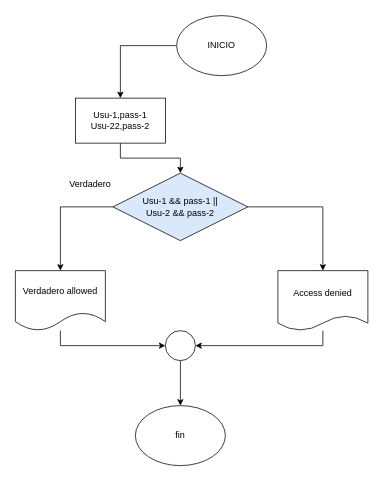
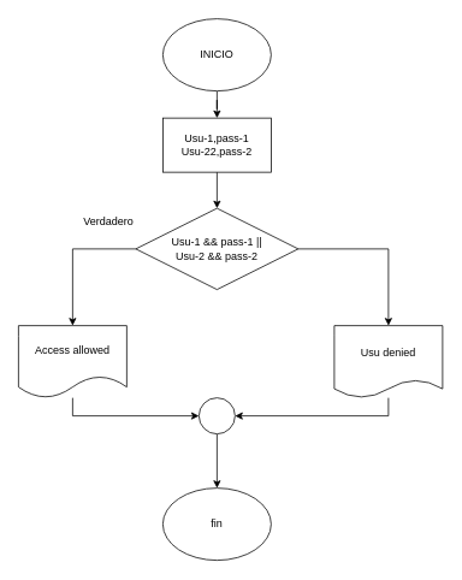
  <mxCell id="0" />
  <mxCell id="1" parent="0" />
  <mxCell id="2" value="" style="edgeStyle=orthogonalEdgeStyle;rounded=0;orthogonalLoop=1;jettySize=auto;html=1;" edge="1" parent="1" source="3" target="17"><mxGeometry relative="1" as="geometry" /></mxCell>
- <mxCell id="3" value="INICIO" style="ellipse;whiteSpace=wrap;html=1;" parent="1" vertex="1"><mxGeometry x="235" y="20" width="120" height="80" as="geometry" /></mxCell>
+ <mxCell id="3" value="INICIO" style="ellipse;whiteSpace=wrap;html=1;" parent="1" vertex="1"><mxGeometry x="180" width="120" height="80" as="geometry" y="20" /></mxCell>
  <mxCell id="4" value="fin" style="ellipse;whiteSpace=wrap;html=1;" parent="1" vertex="1"><mxGeometry x="180" y="540" width="120" height="80" as="geometry" /></mxCell>
  <mxCell id="5" style="edgeStyle=orthogonalEdgeStyle;rounded=0;orthogonalLoop=1;jettySize=auto;html=1;exitX=0;exitY=0.5;exitDx=0;exitDy=0;entryX=0.5;entryY=0;entryDx=0;entryDy=0;" parent="1" source="7" target="10" edge="1"><mxGeometry relative="1" as="geometry" /></mxCell>
  <mxCell id="6" style="edgeStyle=orthogonalEdgeStyle;rounded=0;orthogonalLoop=1;jettySize=auto;html=1;exitX=1;exitY=0.5;exitDx=0;exitDy=0;entryX=0.5;entryY=0;entryDx=0;entryDy=0;" parent="1" source="7" target="12" edge="1"><mxGeometry relative="1" as="geometry" /></mxCell>
- <mxCell id="7" value="Usu-1 &amp;amp;&amp;amp; pass-1 ||&lt;br&gt;Usu-2 &amp;amp;&amp;amp; pass-2" style="rhombus;whiteSpace=wrap;html=1;fillColor=#dae8fc;" parent="1" vertex="1"><mxGeometry x="150" y="230" width="180" height="90" as="geometry" /></mxCell>
+ <mxCell id="7" value="Usu-1 &amp;amp;&amp;amp; pass-1 ||&lt;br&gt;Usu-2 &amp;amp;&amp;amp; pass-2" style="rhombus;whiteSpace=wrap;html=1;" parent="1" vertex="1"><mxGeometry x="150" y="230" width="180" height="90" as="geometry" /></mxCell>
  <mxCell id="8" style="edgeStyle=orthogonalEdgeStyle;rounded=0;orthogonalLoop=1;jettySize=auto;html=1;exitX=0.5;exitY=1;exitDx=0;exitDy=0;" parent="1" source="7" target="7" edge="1"><mxGeometry relative="1" as="geometry" /></mxCell>
  <mxCell id="9" style="edgeStyle=orthogonalEdgeStyle;rounded=0;orthogonalLoop=1;jettySize=auto;html=1;" edge="1" parent="1" source="10" target="15"><mxGeometry relative="1" as="geometry"><Array as="points"><mxPoint x="80" y="460" /></Array></mxGeometry></mxCell>
- <mxCell id="10" value="Verdadero allowed" style="shape=document;whiteSpace=wrap;html=1;boundedLbl=1;" parent="1" vertex="1"><mxGeometry x="20" y="360" width="120" height="80" as="geometry" /></mxCell>
+ <mxCell id="10" value="Access allowed" style="shape=document;whiteSpace=wrap;html=1;boundedLbl=1;" parent="1" vertex="1"><mxGeometry x="20" y="360" width="120" height="80" as="geometry" /></mxCell>
  <mxCell id="11" style="edgeStyle=orthogonalEdgeStyle;rounded=0;orthogonalLoop=1;jettySize=auto;html=1;entryX=1;entryY=0.5;entryDx=0;entryDy=0;" edge="1" parent="1" source="12" target="15"><mxGeometry relative="1" as="geometry"><Array as="points"><mxPoint x="430" y="460" /></Array></mxGeometry></mxCell>
- <mxCell id="12" value="Access denied" style="shape=document;whiteSpace=wrap;html=1;boundedLbl=1;size=0.25;" parent="1" vertex="1"><mxGeometry x="370" y="360" width="120" height="80" as="geometry" /></mxCell>
+ <mxCell id="12" value="Usu denied" style="shape=document;whiteSpace=wrap;html=1;boundedLbl=1;size=0.25;" parent="1" vertex="1"><mxGeometry x="370" y="360" width="120" height="80" as="geometry" /></mxCell>
  <mxCell id="13" value="Verdadero" style="text;html=1;strokeColor=none;fillColor=none;align=center;verticalAlign=middle;whiteSpace=wrap;rounded=0;" parent="1" vertex="1"><mxGeometry x="90" y="230" width="60" height="30" as="geometry" /></mxCell>
  <mxCell id="14" value="" style="edgeStyle=orthogonalEdgeStyle;rounded=0;orthogonalLoop=1;jettySize=auto;html=1;" edge="1" parent="1" source="15" target="4"><mxGeometry relative="1" as="geometry" /></mxCell>
  <mxCell id="15" value="" style="ellipse;whiteSpace=wrap;html=1;aspect=fixed;" vertex="1" parent="1"><mxGeometry x="220" y="440" width="40" height="40" as="geometry" /></mxCell>
  <mxCell id="16" value="" style="edgeStyle=orthogonalEdgeStyle;rounded=0;orthogonalLoop=1;jettySize=auto;html=1;" edge="1" parent="1" source="17" target="7"><mxGeometry relative="1" as="geometry" /></mxCell>
- <mxCell id="17" value="Usu-1,pass-1&lt;br&gt;Usu-22,pass-2" style="rounded=0;whiteSpace=wrap;html=1;" vertex="1" parent="1"><mxGeometry x="100" y="130" width="120" height="60" as="geometry" /></mxCell>
+ <mxCell id="17" value="Usu-1,pass-1&lt;br&gt;Usu-22,pass-2" style="rounded=0;whiteSpace=wrap;html=1;" vertex="1" parent="1"><mxGeometry x="180" y="130" width="120" height="60" as="geometry" /></mxCell>
